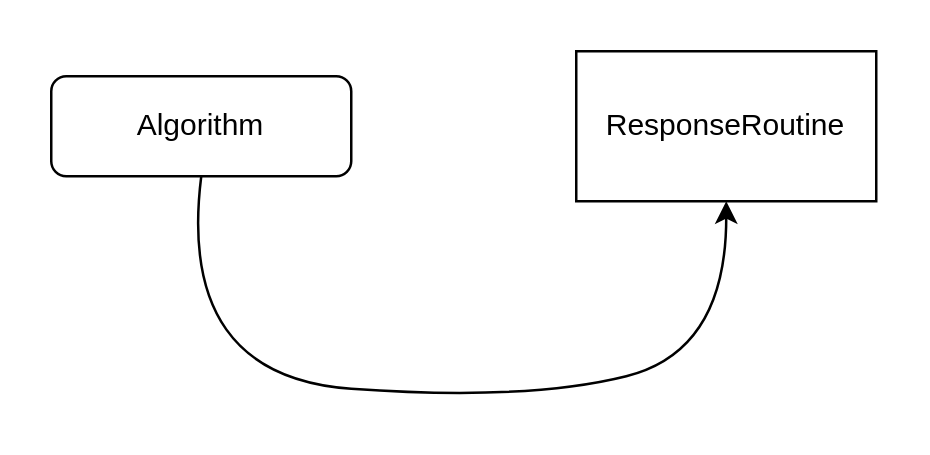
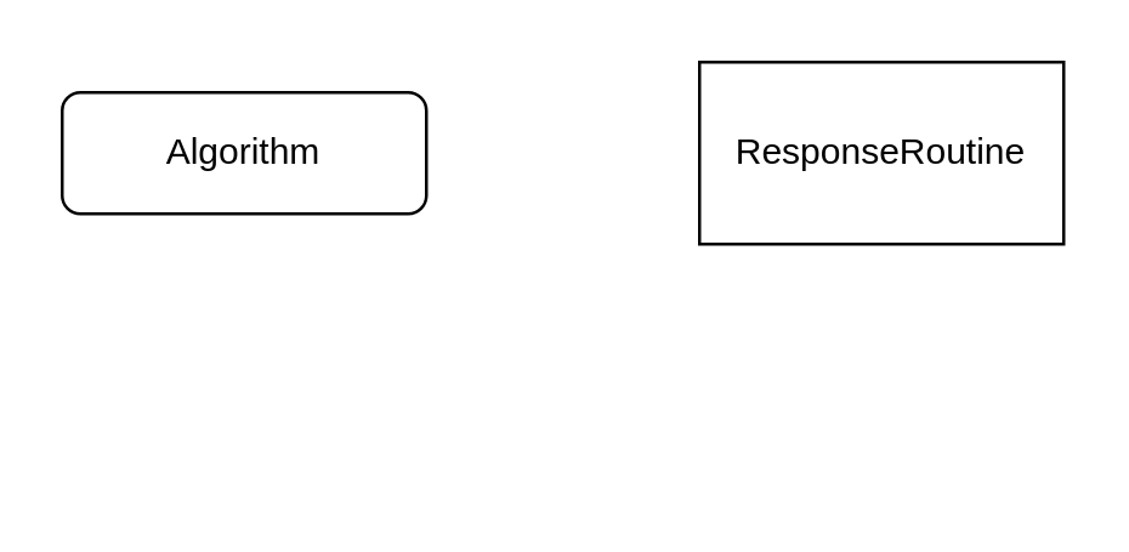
  <mxCell id="0" />
  <mxCell id="1" parent="0" />
  <mxCell id="2" value="Algorithm" style="rounded=1;whiteSpace=wrap;html=1;" vertex="1" parent="1"><mxGeometry x="20" y="30" width="120" height="40" as="geometry" /></mxCell>
  <mxCell id="3" value="ResponseRoutine" style="whiteSpace=wrap;html=1;rounded=0;" vertex="1" parent="1"><mxGeometry x="230" y="20" width="120" height="60" as="geometry" /></mxCell>
- <mxCell id="4" value="" style="curved=1;endArrow=classic;html=1;exitX=0.5;exitY=1;exitDx=0;exitDy=0;entryX=0.5;entryY=1;entryDx=0;entryDy=0;" edge="1" parent="1" source="2" target="3"><mxGeometry width="50" height="50" relative="1" as="geometry"><mxPoint x="130" y="240" as="sourcePoint" /><mxPoint x="180" y="190" as="targetPoint" /><Array as="points"><mxPoint x="70" y="150" /><mxPoint x="210" y="160" /><mxPoint x="290" y="140" /></Array></mxGeometry></mxCell>
